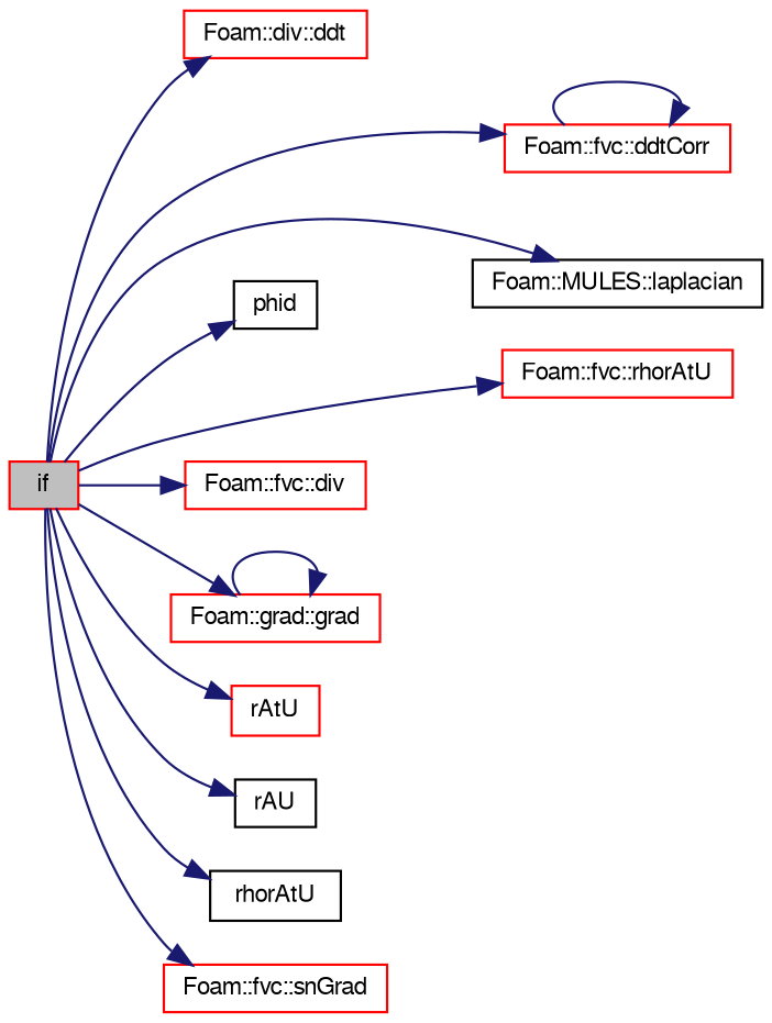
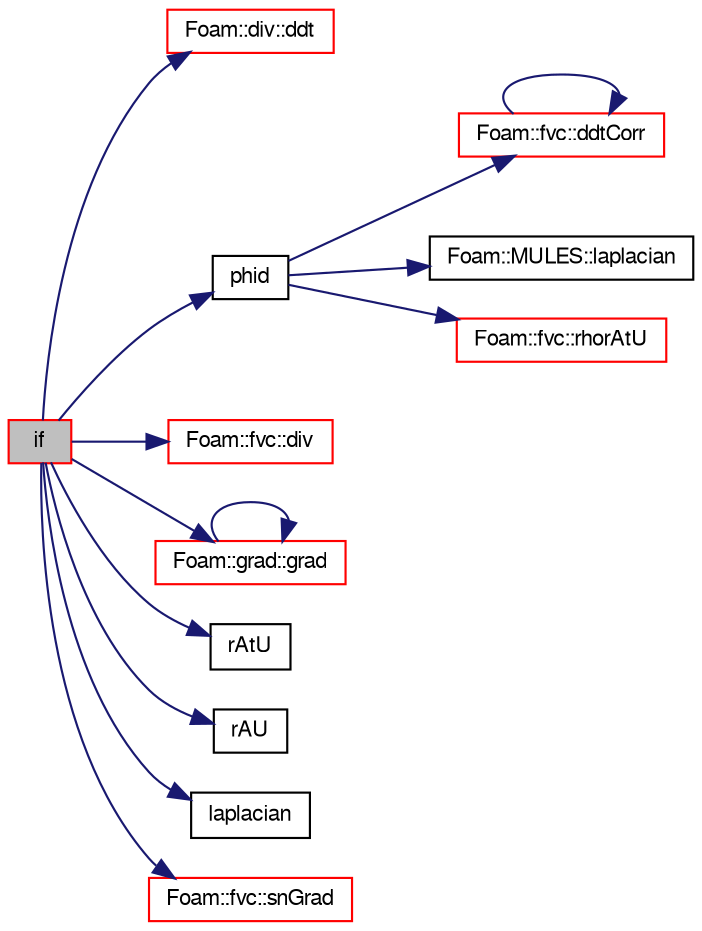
  digraph {
    rankdir=LR
    node [color=red fontname=FreeSans fontsize=10 shape=record]
    edge [color=midnightblue fontname=FreeSans fontsize=10 labelfontname=FreeSans labelfontsize=10 style=solid]
    n1 [fillcolor=grey75 fontcolor=black height=0.2 label=if style=filled width=0.4]
    n2 [height=0.2 label="Foam::div::ddt" width=0.4]
    n3 [height=0.2 label="Foam::fvc::ddtCorr" width=0.4]
    n4 [height=0.2 label="Foam::fvc::div" width=0.4]
    n5 [height=0.2 label="Foam::grad::grad" width=0.4]
    n6 [color=black height=0.2 label="Foam::MULES::laplacian" width=0.4]
    n7 [height=0.2 label="Foam::fvc::rhorAtU" width=0.4]
    n8 [color=black height=0.2 label=phid width=0.4]
-   n9 [height=0.2 label=rAtU width=0.4]
+   n9 [color=black height=0.2 label=rAtU width=0.4]
    n10 [color=black height=0.2 label=rAU width=0.4]
-   n11 [color=black height=0.2 label=rhorAtU width=0.4]
+   n11 [color=black height=0.2 label=laplacian width=0.4]
    n12 [height=0.2 label="Foam::fvc::snGrad" width=0.4]
    n1 -> n2
-   n1 -> n3
+   n8 -> n3
    n1 -> n4
    n1 -> n5
-   n1 -> n6
-   n1 -> n7
+   n8 -> n6
+   n8 -> n7
    n1 -> n8
    n1 -> n9
    n1 -> n10
    n1 -> n11
    n1 -> n12
    n3 -> n3
    n5 -> n5
  }
